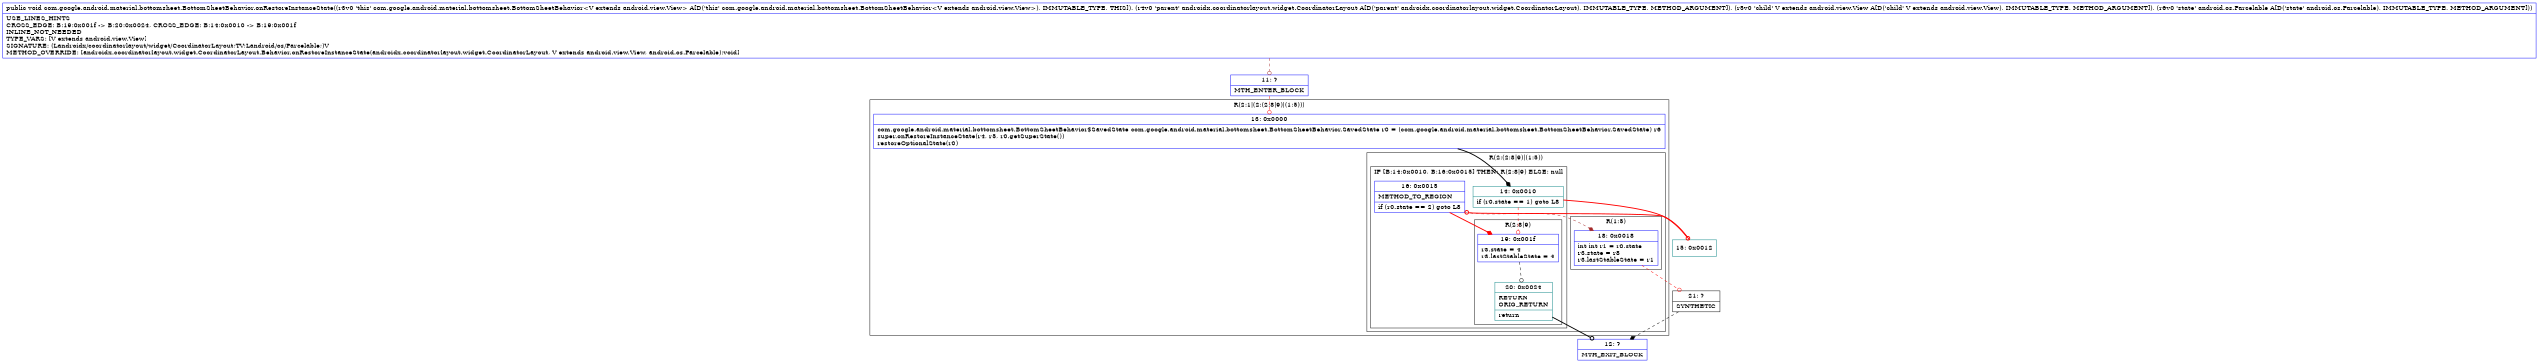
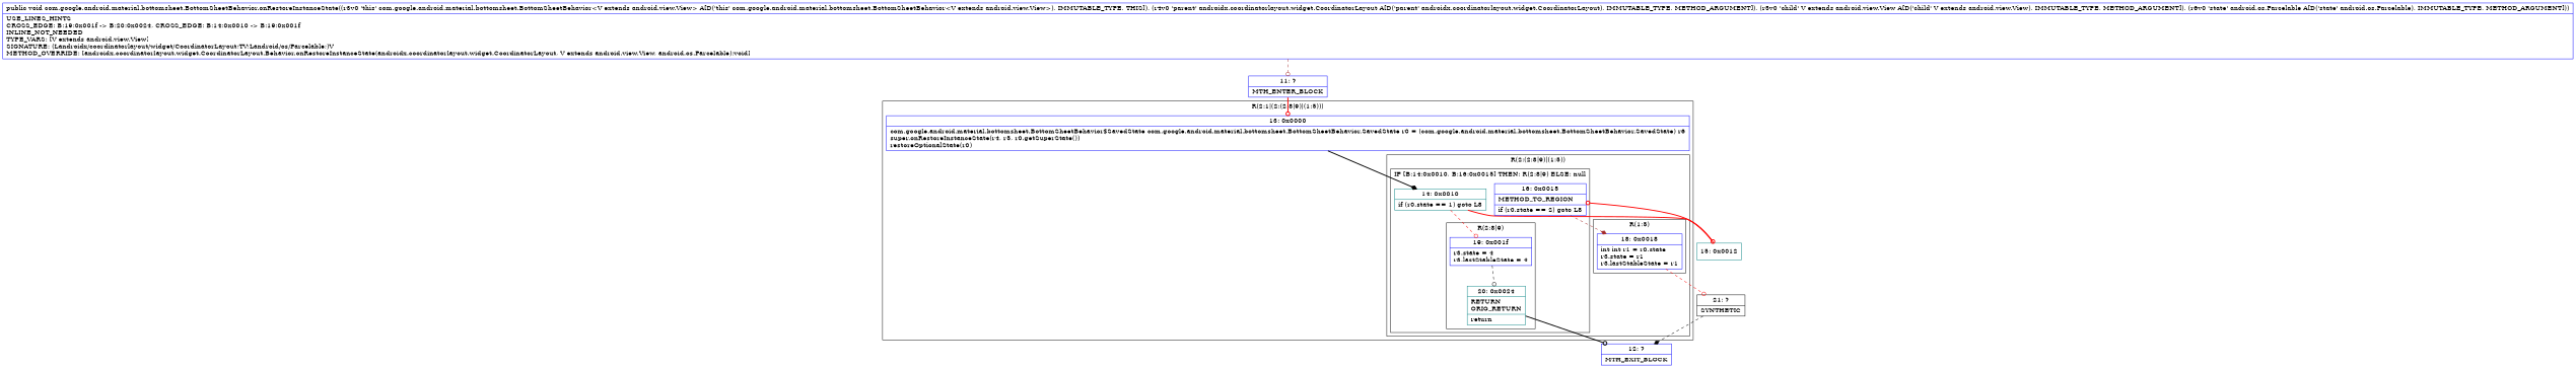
  digraph {
    node [color=blue shape=record]
    edge [arrowhead=odot color=red style=dashed]
    n1 [label="{19\:\ 0x001f|r3.state = 4\lr3.lastStableState = 4\l}"]
    n2 [color=teal label="{20\:\ 0x0024|RETURN\lORIG_RETURN\l|return\l}"]
    n3 [color=teal label="{14\:\ 0x0010|if (r0.state == 1) goto L8\l}"]
    n4 [label="{16\:\ 0x0015|METHOD_TO_REGION\l|if (r0.state == 2) goto L8\l}"]
-   n5 [label="{18\:\ 0x0018|int int r1 = r0.state\lr3.state = r8\lr3.lastStableState = r1\l}"]
+   n5 [label="{18\:\ 0x0018|int int r1 = r0.state\lr3.state = r1\lr3.lastStableState = r1\l}"]
    n6 [label="{13\:\ 0x0000|com.google.android.material.bottomsheet.BottomSheetBehavior$SavedState com.google.android.material.bottomsheet.BottomSheetBehavior.SavedState r0 = (com.google.android.material.bottomsheet.BottomSheetBehavior.SavedState) r6\lsuper.onRestoreInstanceState(r4, r5, r0.getSuperState())\lrestoreOptionalState(r0)\l}"]
    n7 [label="{12\:\ ?|MTH_EXIT_BLOCK\l}"]
    n8 [color=teal label="{15\:\ 0x0012}"]
    n9 [color=black label="{21\:\ ?|SYNTHETIC\l}"]
    n10 [label="{11\:\ ?|MTH_ENTER_BLOCK\l}"]
    n11 [label="{public void com.google.android.material.bottomsheet.BottomSheetBehavior.onRestoreInstanceState((r3v0 'this' com.google.android.material.bottomsheet.BottomSheetBehavior\<V extends android.view.View\> A[D('this' com.google.android.material.bottomsheet.BottomSheetBehavior\<V extends android.view.View\>), IMMUTABLE_TYPE, THIS]), (r4v0 'parent' androidx.coordinatorlayout.widget.CoordinatorLayout A[D('parent' androidx.coordinatorlayout.widget.CoordinatorLayout), IMMUTABLE_TYPE, METHOD_ARGUMENT]), (r5v0 'child' V extends android.view.View A[D('child' V extends android.view.View), IMMUTABLE_TYPE, METHOD_ARGUMENT]), (r6v0 'state' android.os.Parcelable A[D('state' android.os.Parcelable), IMMUTABLE_TYPE, METHOD_ARGUMENT]))  | USE_LINES_HINTS\lCROSS_EDGE: B:19:0x001f \-\> B:20:0x0024, CROSS_EDGE: B:14:0x0010 \-\> B:19:0x001f\lINLINE_NOT_NEEDED\lTYPE_VARS: [V extends android.view.View]\lSIGNATURE: (Landroidx\/coordinatorlayout\/widget\/CoordinatorLayout;TV;Landroid\/os\/Parcelable;)V\lMETHOD_OVERRIDE: [androidx.coordinatorlayout.widget.CoordinatorLayout.Behavior.onRestoreInstanceState(androidx.coordinatorlayout.widget.CoordinatorLayout, V extends android.view.View, android.os.Parcelable):void]\l}"]
    subgraph cluster_1 {
      label="R(2:1|(2:(2:8|9)|(1:5)))"
      n6
      subgraph cluster_2 {
        label="R(2:(2:8|9)|(1:5))"
        subgraph cluster_3 {
          label="IF [B:14:0x0010, B:16:0x0015] THEN: R(2:8|9) ELSE: null"
          n3
          n4
          subgraph cluster_4 {
            label="R(2:8|9)"
            n1
            n2
          }
        }
        subgraph cluster_5 {
          label="R(1:5)"
          n5
        }
      }
    }
    n1 -> n2 [color=black]
    n2 -> n7 [color=black style=bold]
    n3 -> n1
    n3 -> n8 [style=bold]
-   n4 -> n1 [arrowhead=diamond style=bold]
    n4 -> n5 [arrowhead=diamond color=brown]
    n5 -> n9
    n6 -> n3 [arrowhead=diamond color=black style=bold]
    n8 -> n4 [style=bold]
    n9 -> n7 [arrowhead=diamond color=black]
-   n10 -> n6
+   n10 -> n6 [style=bold]
    n11 -> n10 [color=brown]
  }
